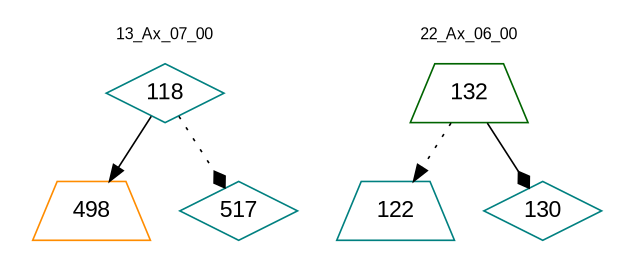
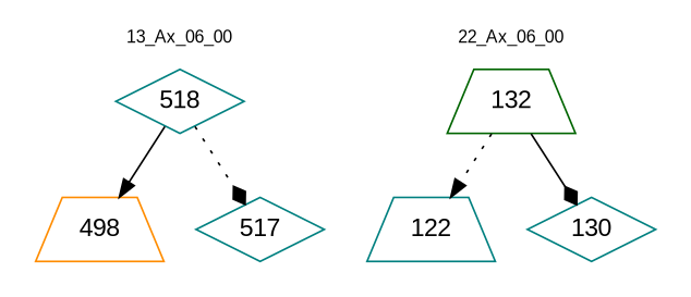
  digraph {
    fontname="Liberation Sans"
    node [color=teal fontname="Liberation Sans" shape=diamond]
    edge [arrowhead=normal color=black fontname="Liberation Sans" style=solid]
-   n1 [label=118]
+   n1 [label=518]
    n2 [color=darkorange label=498 shape=trapezium]
    n3 [label=517]
    n4 [color=darkgreen label=132 shape=trapezium]
    n5 [label=122 shape=trapezium]
    n6 [label=130]
    subgraph cluster_1 {
      color=white
      fontsize=10
-     label="13_Ax_07_00"
+     label="13_Ax_06_00"
      n1
      n2
      n3
    }
    subgraph cluster_2 {
      color=white
      fontsize=10
      label="22_Ax_06_00"
      n4
      n5
      n6
    }
    n1 -> n2
    n1 -> n3 [arrowhead=diamond style=dotted]
    n4 -> n5 [style=dotted]
    n4 -> n6 [arrowhead=diamond]
  }
